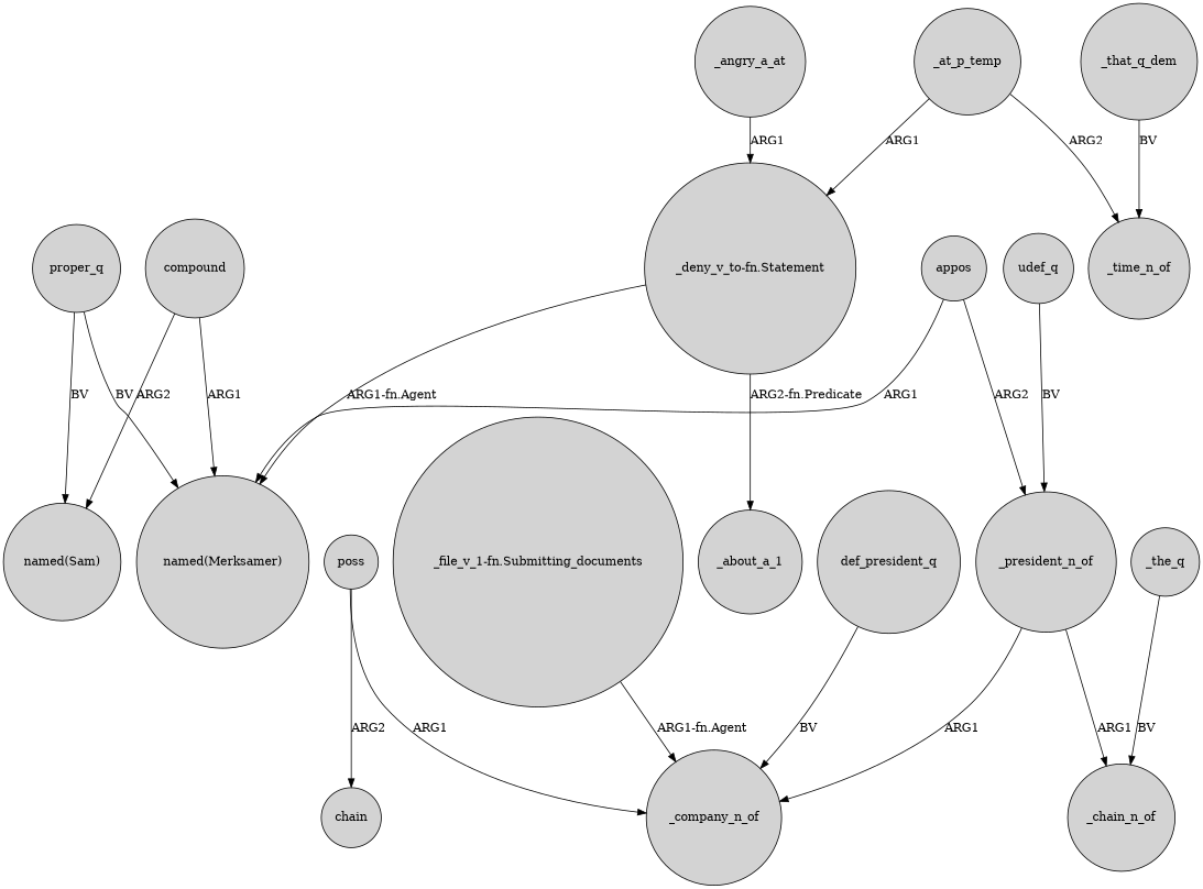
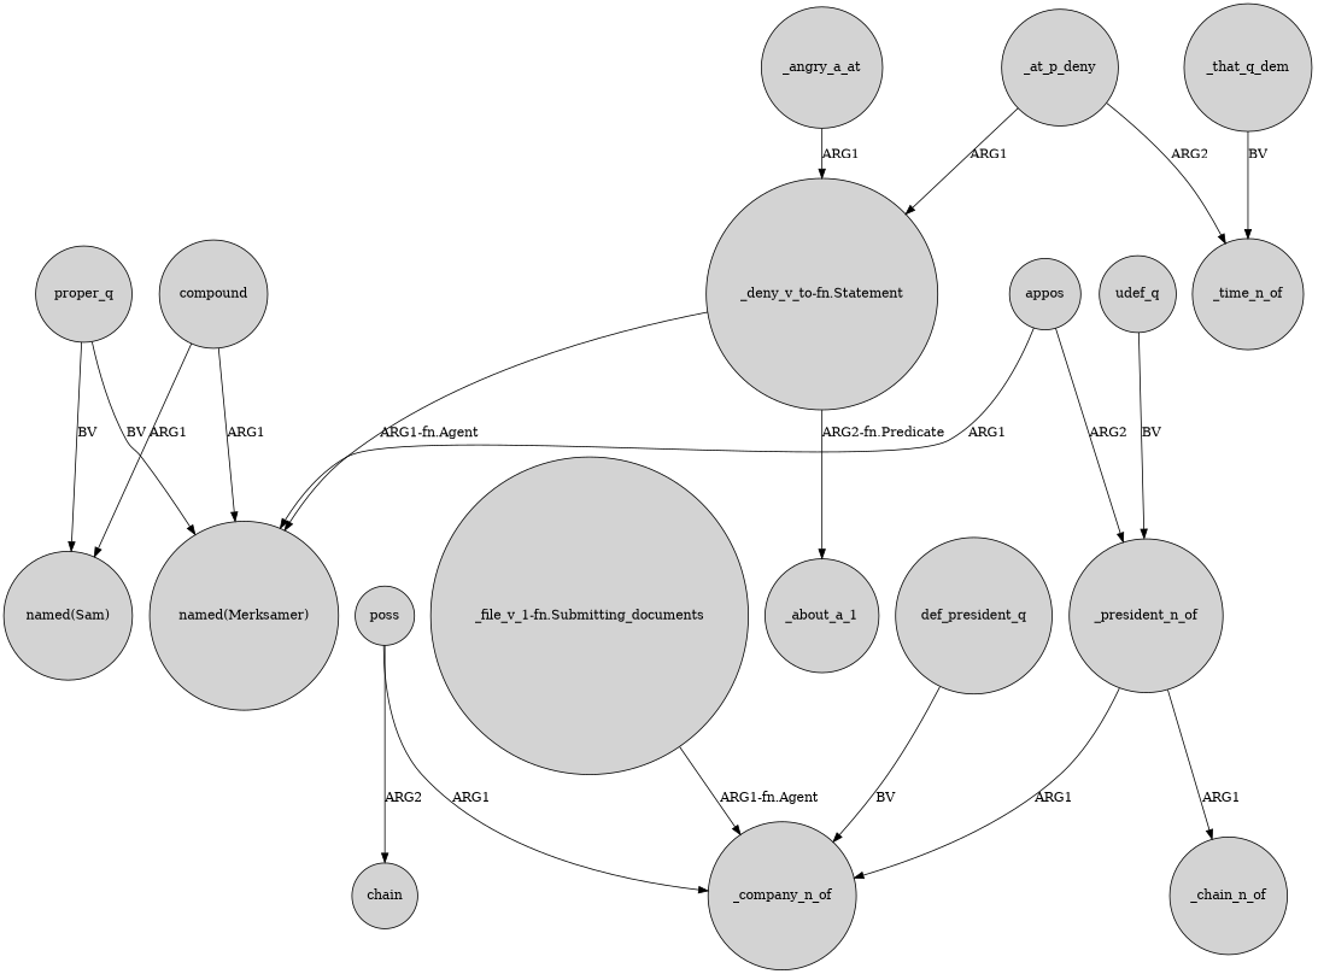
  digraph {
    node [shape=circle style=filled]
-   _at_p_temp
+   _at_p_temp [label=_at_p_deny]
    "_deny_v_to-fn.Statement"
    _time_n_of
    "named(Merksamer)"
    _about_a_1
    compound
    "named(Sam)"
    "_file_v_1-fn.Submitting_documents"
    _company_n_of
    _that_q_dem
    poss
    n12 [label=chain]
    appos
    _president_n_of
    _chain_n_of
    n16 [label=def_president_q]
    proper_q
    udef_q
-   _the_q
    _angry_a_at
    _at_p_temp -> "_deny_v_to-fn.Statement" [label=ARG1]
    _at_p_temp -> _time_n_of [label=ARG2]
    "_deny_v_to-fn.Statement" -> "named(Merksamer)" [label="ARG1-fn.Agent"]
    "_deny_v_to-fn.Statement" -> _about_a_1 [label="ARG2-fn.Predicate"]
    compound -> "named(Merksamer)" [label=ARG1]
-   compound -> "named(Sam)" [label=ARG2]
+   compound -> "named(Sam)" [label=ARG1]
    "_file_v_1-fn.Submitting_documents" -> _company_n_of [label="ARG1-fn.Agent"]
    _that_q_dem -> _time_n_of [label=BV]
    poss -> _company_n_of [label=ARG1]
    poss -> n12 [label=ARG2]
    appos -> "named(Merksamer)" [label=ARG1]
    appos -> _president_n_of [label=ARG2]
    _president_n_of -> _company_n_of [label=ARG1]
    _president_n_of -> _chain_n_of [label=ARG1]
    n16 -> _company_n_of [label=BV]
    proper_q -> "named(Merksamer)" [label=BV]
    proper_q -> "named(Sam)" [label=BV]
    udef_q -> _president_n_of [label=BV]
-   _the_q -> _chain_n_of [label=BV]
    _angry_a_at -> "_deny_v_to-fn.Statement" [label=ARG1]
  }
